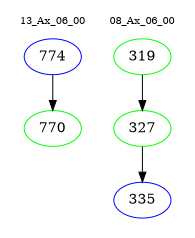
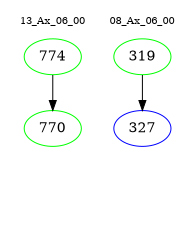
  digraph {
    node [color=green]
    edge [color=black]
-   n1 [color=blue label=774]
+   n1 [label=774]
    n2 [label=770]
    n3 [label=319]
-   n4 [label=327]
-   n5 [color=blue label=335]
+   n4 [color=blue label=327]
    subgraph cluster_1 {
      color=white
      fontsize=10
      label="13_Ax_06_00"
      n1
      n2
    }
    subgraph cluster_2 {
      color=white
      fontsize=10
      label="08_Ax_06_00"
      n3
      n4
-     n5
    }
    n1 -> n2
    n3 -> n4
-   n4 -> n5
  }
